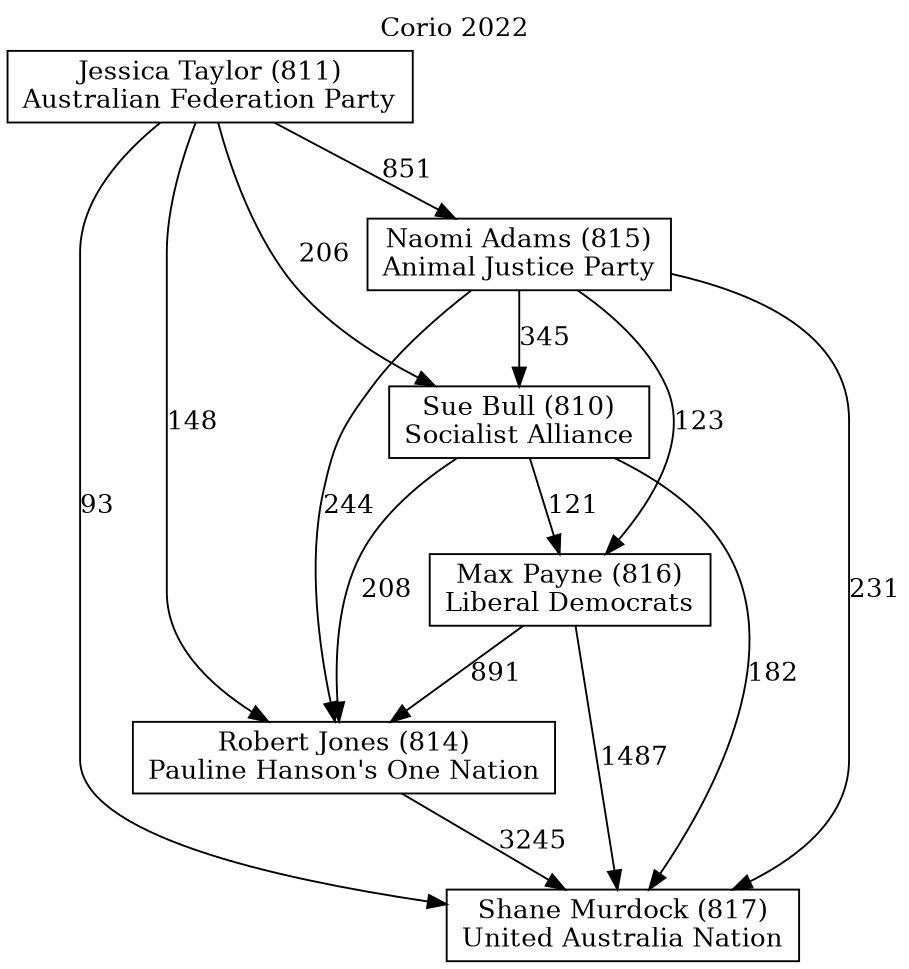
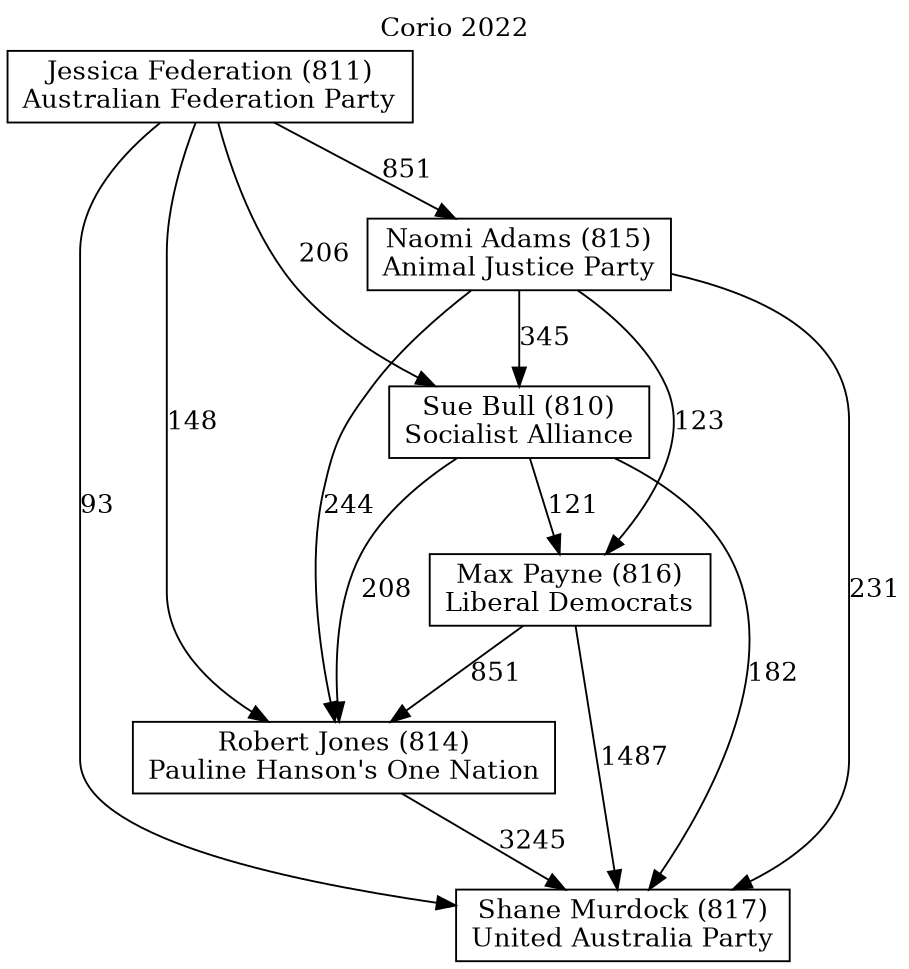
  digraph {
    label="Corio 2022"
    labelloc=t
    mclimit=10
    node [shape=box]
-   n1 [label="Shane Murdock (817)\nUnited Australia Nation"]
+   n1 [label="Shane Murdock (817)\nUnited Australia Party"]
    n2 [label="Robert Jones (814)\nPauline Hanson's One Nation"]
    n3 [label="Max Payne (816)\nLiberal Democrats"]
    n4 [label="Sue Bull (810)\nSocialist Alliance"]
    n5 [label="Naomi Adams (815)\nAnimal Justice Party"]
-   n6 [label="Jessica Taylor (811)\nAustralian Federation Party"]
+   n6 [label="Jessica Federation (811)\nAustralian Federation Party"]
    n2 -> n1 [label=3245]
    n3 -> n1 [label=1487]
-   n3 -> n2 [label=891]
+   n3 -> n2 [label=851]
    n4 -> n1 [label=182]
    n4 -> n2 [label=208]
    n4 -> n3 [label=121]
    n5 -> n1 [label=231]
    n5 -> n2 [label=244]
    n5 -> n3 [label=123]
    n5 -> n4 [label=345]
    n6 -> n1 [label=93]
    n6 -> n2 [label=148]
    n6 -> n4 [label=206]
    n6 -> n5 [label=851]
  }
